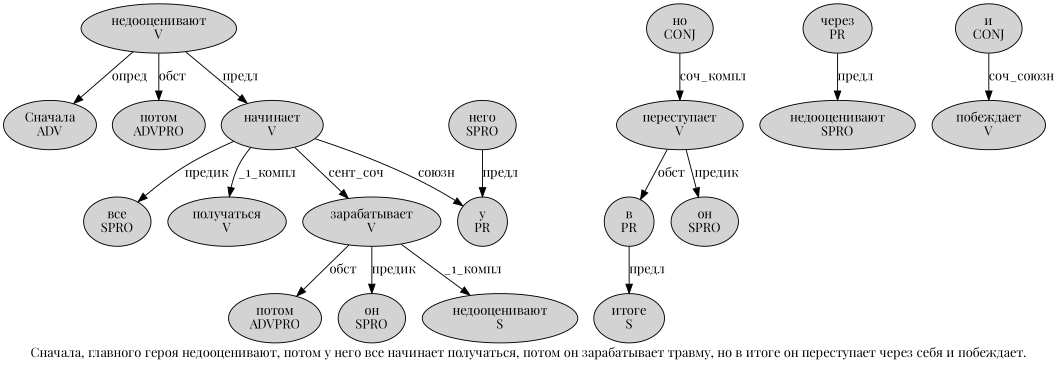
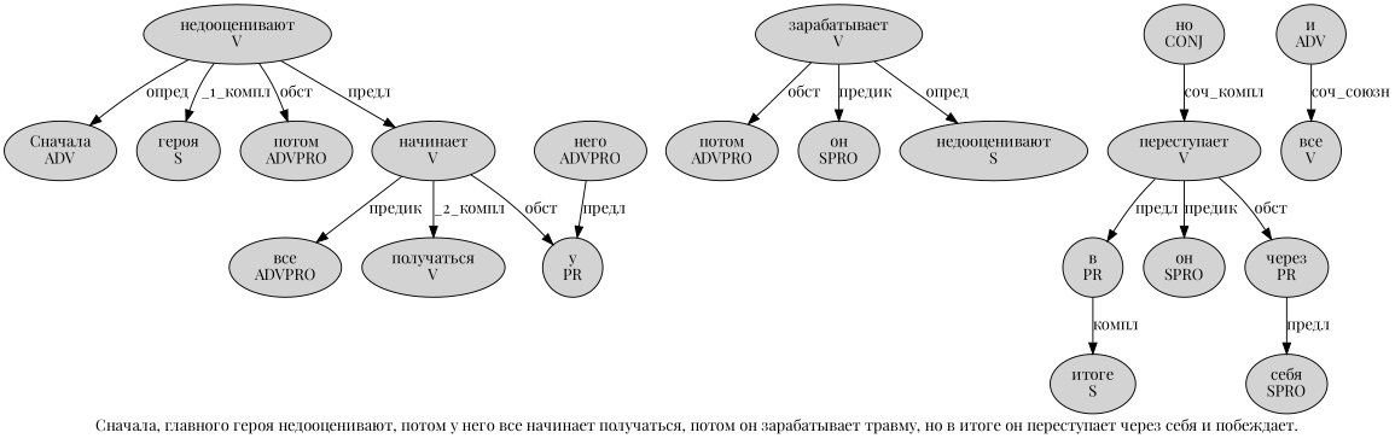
  digraph {
    fontname="Playfair Display"
    label="Сначала, главного героя недооценивают, потом у него все начинает получаться, потом он зарабатывает травму, но в итоге он переступает через себя и побеждает."
    node [fillcolor=lightgray fontname="Playfair Display" penwidth=1 shape=ellipse style=filled]
    edge [fontname="Playfair Display"]
    n1 [label="Сначала\nADV"]
+   n2 [label="героя\nS"]
    n3 [label="недооценивают\nV"]
    n4 [label="потом\nADVPRO"]
    n5 [label="начинает\nV"]
    n6 [label="у\nPR"]
-   n7 [label="все\nSPRO"]
+   n7 [label="все\nADVPRO"]
    n8 [label="получаться\nV"]
    n9 [label="зарабатывает\nV"]
-   n10 [label="него\nSPRO"]
+   n10 [label="него\nADVPRO"]
    n11 [label="потом\nADVPRO"]
    n12 [label="он\nSPRO"]
    n13 [label="недооценивают\nS"]
    n14 [label="но\nCONJ"]
    n15 [label="переступает\nV"]
    n16 [label="в\nPR"]
    n17 [label="он\nSPRO"]
    n18 [label="через\nPR"]
    n19 [label="итоге\nS"]
-   n20 [label="недооценивают\nSPRO"]
-   n21 [label="и\nCONJ"]
-   n22 [label="побеждает\nV"]
+   n20 [label="себя\nSPRO"]
+   n21 [label="и\nADV"]
+   n22 [label="все\nV"]
    n3 -> n1 [label="опред"]
+   n3 -> n2 [label="_1_компл"]
    n3 -> n4 [label="обст"]
    n3 -> n5 [label="предл"]
-   n5 -> n6 [label="союзн"]
+   n5 -> n6 [label="обст"]
    n5 -> n7 [label="предик"]
-   n5 -> n8 [label="_1_компл"]
-   n5 -> n9 [label="сент_соч"]
+   n5 -> n8 [label="_2_компл"]
    n9 -> n11 [label="обст"]
    n9 -> n12 [label="предик"]
-   n9 -> n13 [label="_1_компл"]
+   n9 -> n13 [label="опред"]
    n10 -> n6 [label="предл"]
    n14 -> n15 [label="соч_компл"]
-   n15 -> n16 [label="обст"]
+   n15 -> n16 [label="предл"]
    n15 -> n17 [label="предик"]
-   n16 -> n19 [label="предл"]
+   n15 -> n18 [label="обст"]
+   n16 -> n19 [label="компл"]
    n18 -> n20 [label="предл"]
    n21 -> n22 [label="соч_союзн"]
  }
